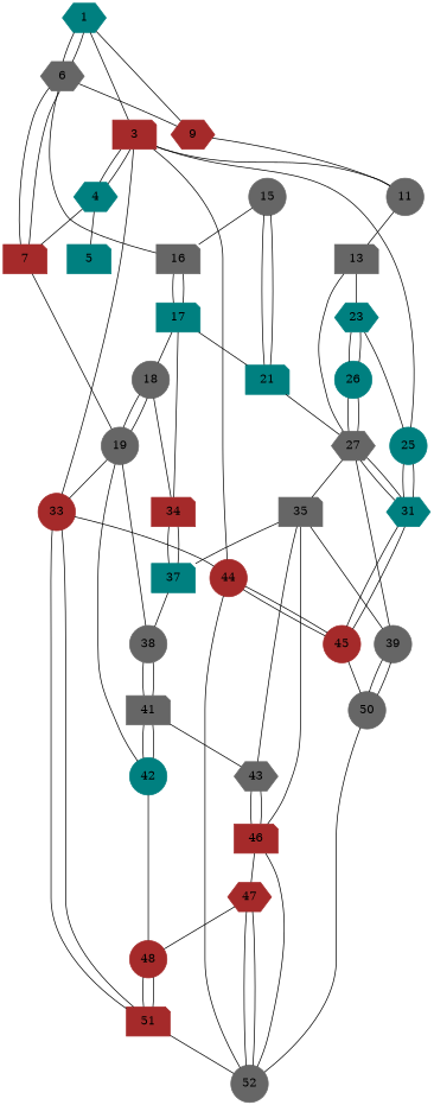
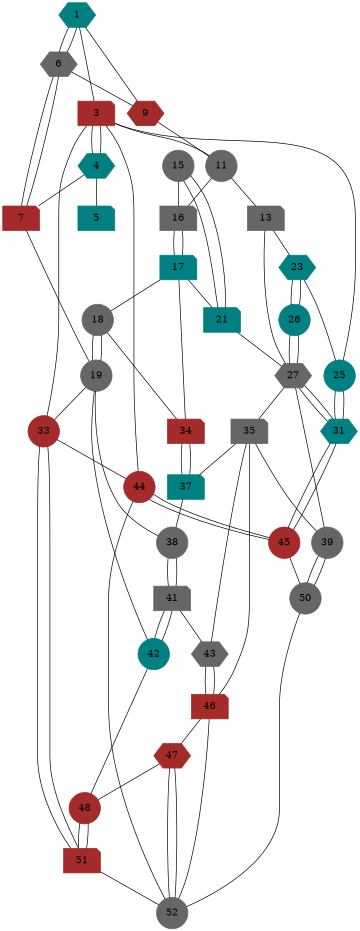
  graph {
    node [color=gray40 shape=circle style=filled]
    1 [color=teal shape=hexagon super="+2"]
    3 [color=brown shape=note super="+12"]
    6 [shape=hexagon super="+10"]
    9 [color=brown shape=hexagon]
    4 [color=teal shape=hexagon super="+8"]
    11
    25 [color=teal]
    33 [color=brown]
    44 [color=brown]
    7 [color=brown shape=note]
    16 [shape=note]
    5 [color=teal shape=note]
    13 [shape=note super="+14"]
    31 [color=teal shape=hexagon]
    51 [color=brown shape=note]
    45 [color=brown]
    52 [super="+53"]
    19 [super="+20"]
    17 [color=teal shape=note super="+22"]
    38
    42 [color=teal]
    23 [color=teal shape=hexagon super="+24"]
    27 [shape=hexagon super="+28"]
    15
    21 [color=teal shape=note]
    26 [color=teal]
    35 [shape=note super="+40+36"]
    39
    18
    34 [color=brown shape=note]
    37 [color=teal shape=note]
    41 [shape=note]
    48 [color=brown]
    43 [shape=hexagon]
    46 [color=brown shape=note super="+49"]
    50
    47 [color=brown shape=hexagon]
    1 -- 3
    1 -- 6
    1 -- 6
    1 -- 9
    3 -- 4
    3 -- 4
    3 -- 11
    3 -- 25
    3 -- 33
    3 -- 44
    6 -- 9
    6 -- 7
    6 -- 7
-   6 -- 16
+   11 -- 16
    9 -- 11
    4 -- 7
    4 -- 5 [weight=2]
    11 -- 13
    25 -- 31
    25 -- 31
    33 -- 44
    33 -- 51
    33 -- 51
    44 -- 45
    44 -- 45
    44 -- 52
    7 -- 19
    16 -- 17
    16 -- 17
    13 -- 23
    13 -- 27
    31 -- 45
    31 -- 45
    51 -- 52
    45 -- 50
    19 -- 33
    19 -- 38
    19 -- 42
    17 -- 21
    17 -- 18
    17 -- 34
    38 -- 41
    38 -- 41
    42 -- 48
    23 -- 25
    23 -- 26 [weight=2]
    23 -- 26
    27 -- 31
    27 -- 31
    27 -- 35
    27 -- 39
    15 -- 16
    15 -- 21
    15 -- 21
    21 -- 27
    26 -- 27
    26 -- 27
    35 -- 39
    35 -- 37
    35 -- 43
    35 -- 46
    39 -- 50
    39 -- 50
    18 -- 19
    18 -- 19
    18 -- 34
    34 -- 37
    34 -- 37
    37 -- 38
    41 -- 42
    41 -- 42
    41 -- 43
    48 -- 51
    48 -- 51
    43 -- 46
    43 -- 46
    46 -- 52
    46 -- 47
    50 -- 52
    47 -- 52
    47 -- 52
    47 -- 48
  }
